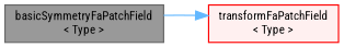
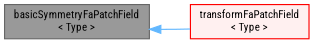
  digraph {
    rankdir=LR
    fontname="Roboto Condensed"
    node [fontname="Roboto Condensed" fontsize=10 shape=box style=filled]
    n1 [color=gray40 fillcolor=grey60 fontcolor=black height=0.2 label="basicSymmetryFaPatchField\l\< Type \>" width=0.4]
    n2 [color=red fillcolor="#FFF0F0" height=0.2 label="transformFaPatchField\l\< Type \>" width=0.4]
-   n2 -> n1 [color=steelblue1 dir=back fontname="Roboto Condensed" fontsize=10 labelfontname=Helvetica labelfontsize=10 style=solid]
+   n1 -> n2 [color=steelblue1 dir=back fontname="Roboto Condensed" fontsize=10 labelfontname=Helvetica labelfontsize=10 style=solid]
  }
